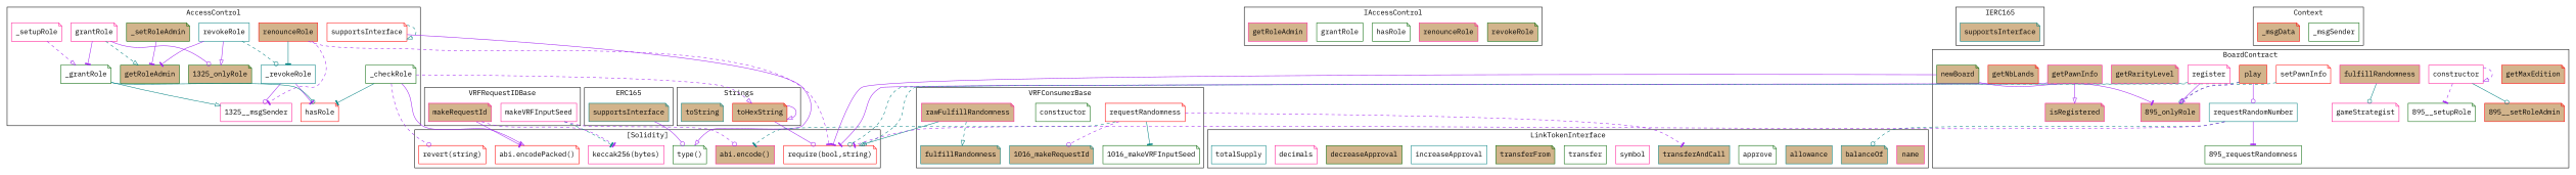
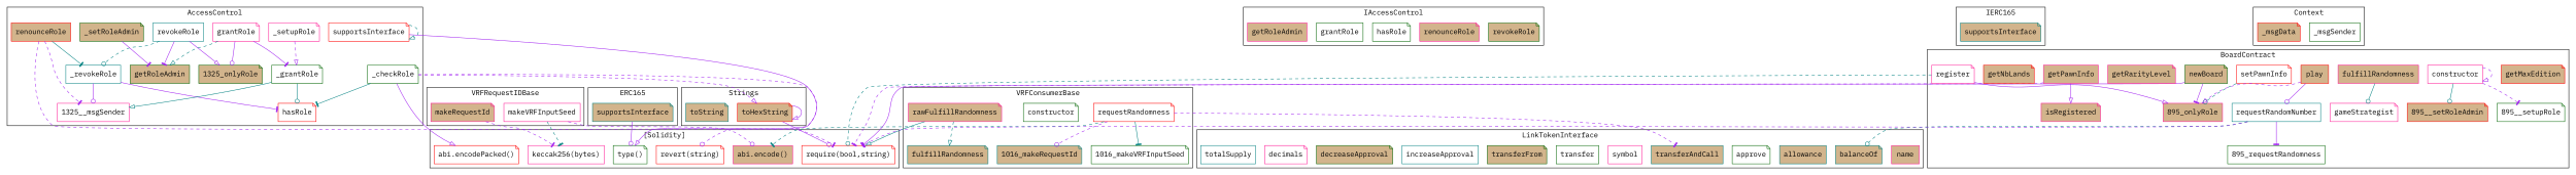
  strict digraph {
    fontname="IBM Plex Mono"
    node [color=deeppink fillcolor=white fontname="IBM Plex Mono" shape=note style=filled]
    edge [arrowhead=tee color=purple fontname="IBM Plex Mono" style=solid]
    n1 [fillcolor=tan label=makeRequestId]
    n2 [label=makeVRFInputSeed shape=box]
    n3 [color=teal fillcolor=tan label=supportsInterface]
    n4 [color=darkgreen fillcolor=tan label=revokeRole]
    n5 [fillcolor=tan label=renounceRole]
    n6 [color=darkgreen label=hasRole]
    n7 [color=darkgreen label=grantRole shape=box]
    n8 [fillcolor=tan label=getRoleAdmin shape=box]
    n9 [color=red fillcolor=tan label=toHexString]
    n10 [color=teal fillcolor=tan label=toString]
    n11 [color=teal fillcolor=tan label=supportsInterface]
    n12 [color=darkgreen fillcolor=tan label=getRoleAdmin shape=box]
    n13 [color=red label=supportsInterface]
    n14 [color=teal label=revokeRole shape=box]
    n15 [color=teal label=_revokeRole shape=box]
    "1325_onlyRole" [color=darkgreen fillcolor=tan]
    n17 [color=red fillcolor=tan label=renounceRole shape=box]
    "1325__msgSender" [shape=box]
    n19 [color=darkgreen fillcolor=tan label=_setRoleAdmin]
    n20 [color=darkgreen label=_grantRole]
    n21 [color=red label=hasRole]
    n22 [color=darkgreen label=_checkRole]
    n23 [label=_setupRole]
    n24 [label=grantRole]
    n25 [color=red label=requestRandomness]
    "1016_makeRequestId" [color=teal fillcolor=tan]
    "1016_makeVRFInputSeed" [color=darkgreen]
    n28 [color=teal fillcolor=tan label=fulfillRandomness]
    n29 [color=darkgreen label=constructor]
    n30 [fillcolor=tan label=rawFulfillRandomness]
    n31 [color=darkgreen label=_msgSender shape=box]
    n32 [color=red fillcolor=tan label=_msgData]
    n33 [fillcolor=tan label=name shape=box]
    n34 [color=teal fillcolor=tan label=balanceOf]
    n35 [color=teal fillcolor=tan label=allowance shape=box]
    n36 [color=darkgreen label=approve]
    n37 [color=teal fillcolor=tan label=transferAndCall shape=box]
    n38 [label=symbol shape=box]
    n39 [color=darkgreen label=transfer shape=box]
    n40 [color=darkgreen fillcolor=tan label=transferFrom]
    n41 [color=teal label=increaseApproval shape=box]
-   n42 [color=darkgreen fillcolor=tan label=decreaseApproval shape=box]
+   n42 [color=darkgreen fillcolor=tan label=decreaseApproval]
    n43 [label=decimals]
    n44 [color=teal label=totalSupply shape=box]
    n45 [fillcolor=tan label=isRegistered]
    n46 [color=red fillcolor=tan label=getMaxEdition]
    n47 [color=red label=setPawnInfo]
    "895_onlyRole" [fillcolor=tan shape=box]
    n49 [label=constructor shape=box]
    "895__setupRole" [color=darkgreen]
    "895__setRoleAdmin" [color=red fillcolor=tan]
    n52 [fillcolor=tan label=fulfillRandomness shape=box]
    n53 [label=gameStrategist]
    n54 [color=red fillcolor=tan label=play shape=box]
    n55 [color=teal label=requestRandomNumber shape=box]
    n56 [color=darkgreen fillcolor=tan label=newBoard]
    n57 [fillcolor=tan label=getRarityLevel]
    n58 [fillcolor=tan label=getPawnInfo shape=box]
    n59 [color=red fillcolor=tan label=getNbLands]
    "895_requestRandomness" [color=darkgreen shape=box]
    n61 [label=register]
    "type()" [color=darkgreen]
    "abi.encodePacked()" [color=red]
    "keccak256(bytes)" [shape=box]
    "abi.encode()" [fillcolor=tan shape=box]
    "require(bool,string)" [color=red]
    "revert(string)" [color=red]
    subgraph cluster_1 {
      label=VRFRequestIDBase
      n1
      n2
    }
    subgraph cluster_2 {
      label=ERC165
      n3
    }
    subgraph cluster_3 {
      label=IAccessControl
      n4
      n5
      n6
      n7
      n8
    }
    subgraph cluster_4 {
      label=Strings
      n9
      n10
    }
    subgraph cluster_5 {
      label=IERC165
      n11
    }
    subgraph cluster_6 {
      label=AccessControl
      n12
      n13
      n14
      n15
      "1325_onlyRole"
      n17
      "1325__msgSender"
      n19
      n20
      n21
      n22
      n23
      n24
    }
    subgraph cluster_7 {
      label=VRFConsumerBase
      n25
      "1016_makeRequestId"
      "1016_makeVRFInputSeed"
      n28
      n29
      n30
    }
    subgraph cluster_8 {
      label=Context
      n31
      n32
    }
    subgraph cluster_9 {
      label=LinkTokenInterface
      n33
      n34
      n35
      n36
      n37
      n38
      n39
      n40
      n41
      n42
      n43
      n44
    }
    subgraph cluster_10 {
      label=BoardContract
      n45
      n46
      n47
      "895_onlyRole"
      n49
      "895__setupRole"
      "895__setRoleAdmin"
      n52
      n53
      n54
      n55
      n56
      n57
      n58
      n59
      "895_requestRandomness"
      n61
    }
    subgraph cluster_11 {
      label="[Solidity]"
      "type()"
      "abi.encodePacked()"
      "keccak256(bytes)"
      "abi.encode()"
      "require(bool,string)"
      "revert(string)"
    }
-   n1 -> "abi.encodePacked()"
    n1 -> "keccak256(bytes)" [style=dashed]
    n2 -> "keccak256(bytes)" [color=teal style=dashed]
    n2 -> "abi.encode()" [arrowhead=odot style=dashed]
    n3 -> "type()" [arrowhead=odot]
    n9 -> n9 [arrowhead=onormal]
    n9 -> "require(bool,string)" [arrowhead=odot]
    n13 -> n13 [arrowhead=onormal color=teal style=dashed]
    n13 -> "type()" [arrowhead=onormal]
    n14 -> n12
    n14 -> n15 [arrowhead=odot color=teal style=dashed]
    n14 -> "1325_onlyRole" [arrowhead=onormal]
    n15 -> "1325__msgSender" [arrowhead=odot]
    n15 -> n21
    n17 -> n15 [color=teal]
    n17 -> "1325__msgSender" [style=dashed]
    n17 -> "require(bool,string)" [style=dashed]
    n19 -> n12
    n20 -> "1325__msgSender" [arrowhead=onormal color=teal]
    n20 -> n21 [arrowhead=odot color=teal]
    n22 -> n9 [arrowhead=onormal style=dashed]
    n22 -> n21 [color=teal]
    n22 -> "abi.encodePacked()" [arrowhead=onormal]
    n22 -> "revert(string)" [arrowhead=odot style=dashed]
    n23 -> n20 [arrowhead=onormal style=dashed]
    n24 -> n12 [arrowhead=onormal color=teal style=dashed]
    n24 -> "1325_onlyRole" [arrowhead=odot]
    n24 -> n20
    n25 -> "1016_makeRequestId" [arrowhead=odot style=dashed]
    n25 -> "1016_makeVRFInputSeed" [color=teal]
    n25 -> n37 [style=dashed]
    n25 -> "abi.encode()" [color=teal style=dashed]
    n30 -> n28 [arrowhead=onormal color=teal style=dashed]
    n30 -> "require(bool,string)" [arrowhead=onormal color=teal]
    n47 -> "895_onlyRole" [arrowhead=odot color=teal style=dashed]
    n49 -> n49 [arrowhead=onormal style=dashed]
    n49 -> "895__setupRole" [style=dashed]
    n49 -> "895__setRoleAdmin" [arrowhead=odot color=teal]
    n52 -> n53 [arrowhead=odot color=teal]
    n54 -> "895_onlyRole" [arrowhead=onormal style=dashed]
    n54 -> n55 [arrowhead=odot]
-   n54 -> "require(bool,string)" [arrowhead=onormal color=teal style=dashed]
    n55 -> n34 [arrowhead=odot color=teal style=dashed]
    n55 -> "895_requestRandomness"
    n55 -> "require(bool,string)" [style=dashed]
    n56 -> "895_onlyRole"
    n56 -> "require(bool,string)"
    n58 -> n45 [arrowhead=onormal]
-   n58 -> "require(bool,string)"
+   n58 -> "require(bool,string)" [style=dashed]
    n61 -> "895_onlyRole" [arrowhead=onormal]
    n61 -> "require(bool,string)" [arrowhead=odot color=teal style=dashed]
  }
